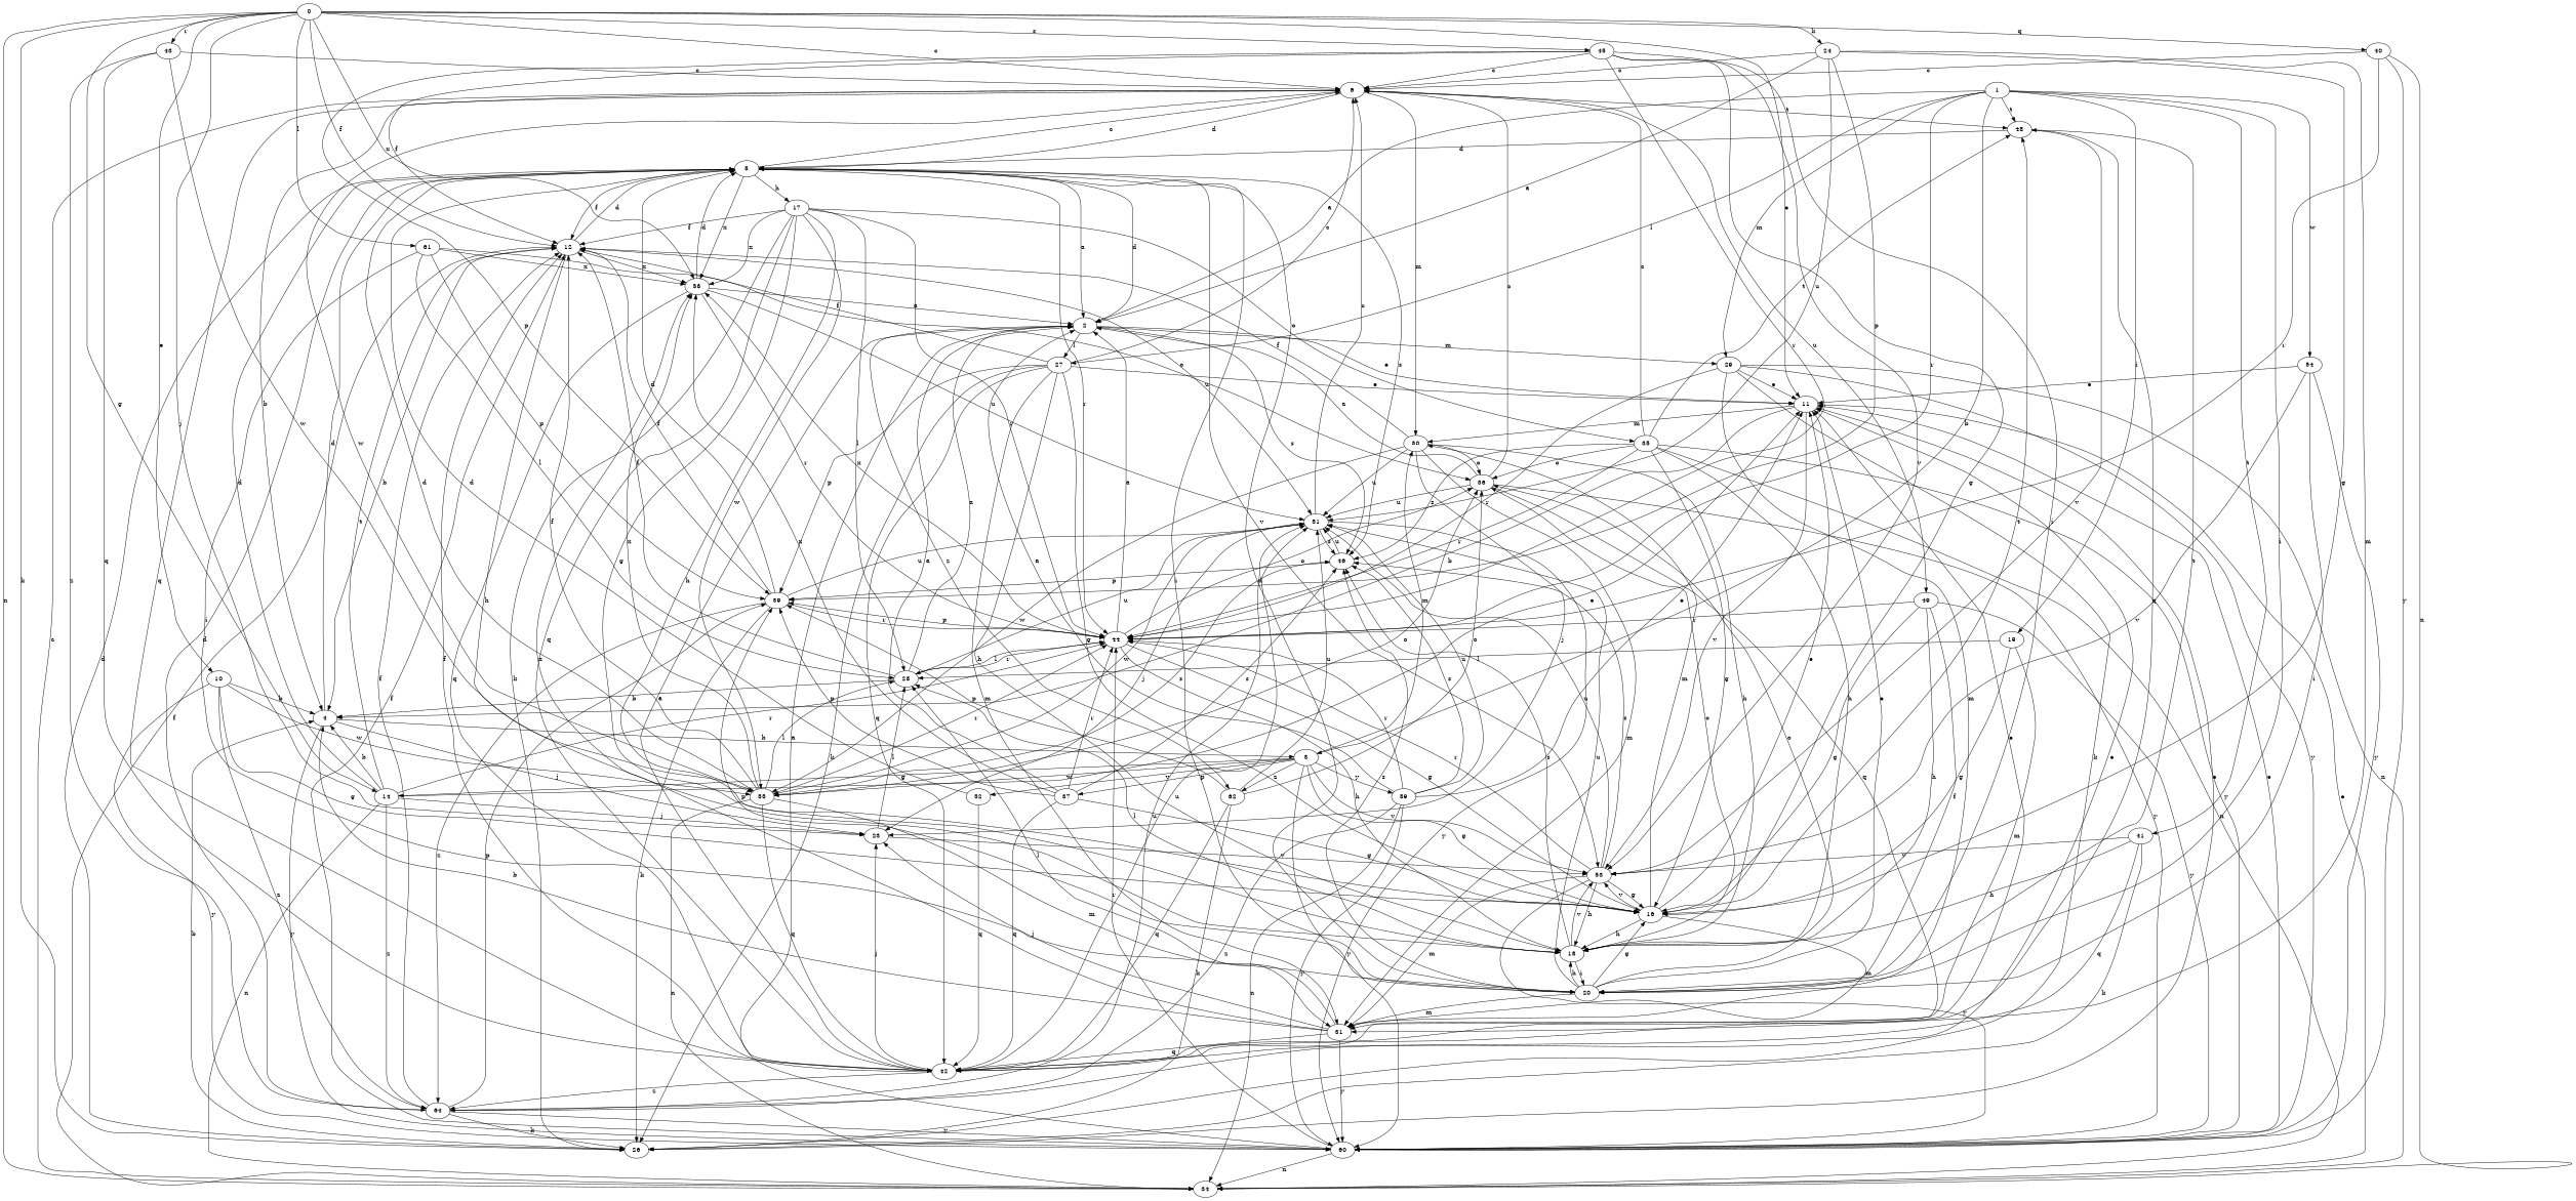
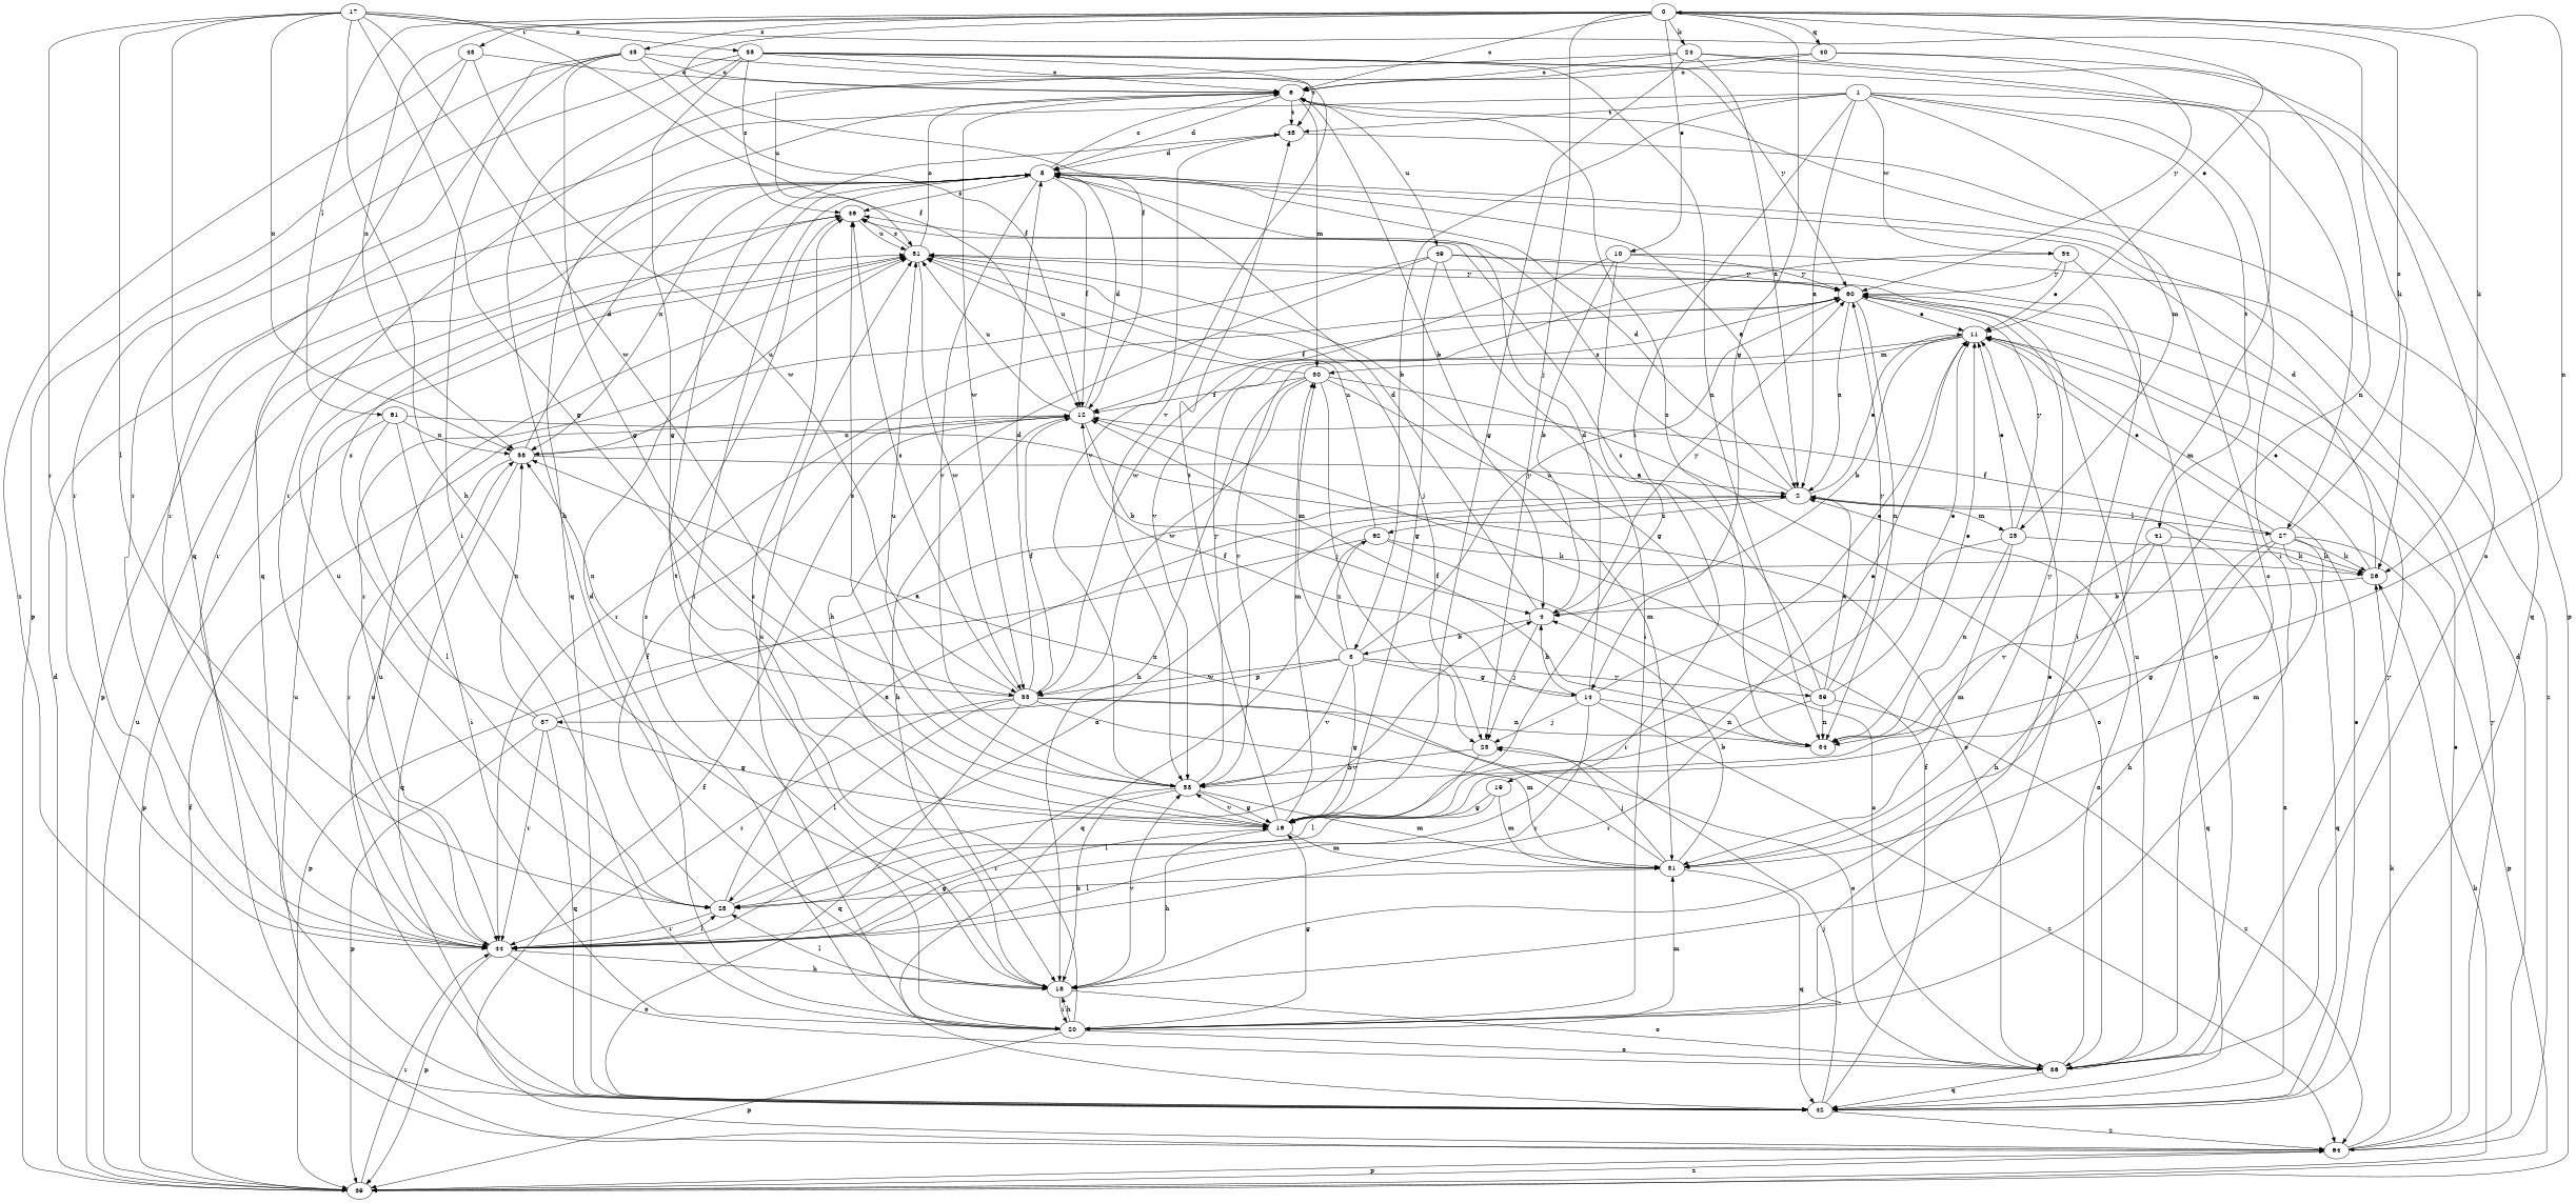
  strict digraph {
    0
    6
    10
    11
    12
    14
    23
    24
    26
    34
    40
    43
    45
    58
    61
    48
    8
    30
    55
    4
    42
    49
    16
    60
    64
    53
    18
    51
    44
    28
    2
    31
    39
    20
    36
    1
    3
    19
    27
-   29
+   29 [label=25]
    n41 [label=41]
    54
    46
    62
    37
-   52
    59
    17
    35
    0 -> 6 [label=c]
    0 -> 10 [label=e]
    0 -> 11 [label=e]
    0 -> 12 [label=f]
    0 -> 14 [label=g]
    0 -> 23 [label=j]
    0 -> 24 [label=k]
    0 -> 26 [label=k]
    0 -> 34 [label=n]
    0 -> 40 [label=q]
    0 -> 43 [label=r]
    0 -> 45 [label=s]
    0 -> 58 [label=x]
    0 -> 61 [label=l]
    6 -> 48 [label=t]
    6 -> 8 [label=d]
    6 -> 30 [label=m]
    6 -> 55 [label=w]
    6 -> 4 [label=b]
    6 -> 42 [label=q]
    6 -> 49 [label=u]
    10 -> 55 [label=w]
    10 -> 4 [label=b]
    10 -> 16 [label=g]
    10 -> 60 [label=y]
    10 -> 64 [label=z]
    11 -> 30 [label=m]
    11 -> 4 [label=b]
    11 -> 53 [label=v]
    12 -> 58 [label=x]
    12 -> 8 [label=d]
    12 -> 4 [label=b]
    12 -> 18 [label=h]
    12 -> 51 [label=u]
    14 -> 11 [label=e]
-   14 -> 12 [label=t]
+   14 -> 12 [label=f]
    14 -> 23 [label=j]
    14 -> 34 [label=n]
    14 -> 8 [label=d]
    14 -> 4 [label=b]
    14 -> 64 [label=z]
    14 -> 44 [label=r]
    23 -> 53 [label=v]
    23 -> 28 [label=l]
    24 -> 6 [label=c]
    24 -> 16 [label=g]
    24 -> 51 [label=u]
    24 -> 2 [label=a]
    24 -> 31 [label=m]
    24 -> 39 [label=p]
    26 -> 11 [label=e]
    26 -> 8 [label=d]
    26 -> 4 [label=b]
    34 -> 6 [label=c]
    34 -> 11 [label=e]
    34 -> 12 [label=f]
    40 -> 6 [label=c]
    40 -> 34 [label=n]
    40 -> 60 [label=y]
    40 -> 44 [label=r]
    43 -> 6 [label=c]
    43 -> 55 [label=w]
    43 -> 42 [label=q]
    43 -> 64 [label=z]
    45 -> 6 [label=c]
    45 -> 12 [label=f]
    45 -> 16 [label=g]
    45 -> 53 [label=v]
    45 -> 44 [label=r]
    45 -> 39 [label=p]
    45 -> 20 [label=i]
    58 -> 8 [label=d]
    58 -> 42 [label=q]
    58 -> 51 [label=u]
    58 -> 44 [label=r]
    58 -> 2 [label=a]
    61 -> 58 [label=x]
    61 -> 28 [label=l]
    61 -> 39 [label=p]
    61 -> 20 [label=i]
    61 -> 36 [label=o]
    48 -> 8 [label=d]
    48 -> 42 [label=q]
    48 -> 53 [label=v]
    8 -> 6 [label=c]
    8 -> 12 [label=f]
    8 -> 58 [label=x]
    8 -> 53 [label=v]
    8 -> 44 [label=r]
    8 -> 2 [label=a]
    8 -> 20 [label=i]
    8 -> 46 [label=s]
-   8 -> 17 [label=h]
    30 -> 12 [label=f]
    30 -> 23 [label=j]
    30 -> 55 [label=w]
    30 -> 18 [label=h]
    30 -> 51 [label=u]
    30 -> 31 [label=m]
    30 -> 36 [label=o]
    55 -> 12 [label=f]
    55 -> 34 [label=n]
    55 -> 58 [label=x]
    55 -> 8 [label=d]
    55 -> 42 [label=q]
    55 -> 44 [label=r]
    55 -> 28 [label=l]
    55 -> 31 [label=m]
    55 -> 36 [label=o]
    55 -> 46 [label=s]
    4 -> 23 [label=j]
    4 -> 8 [label=d]
    4 -> 60 [label=y]
    4 -> 3 [label=b]
    42 -> 11 [label=e]
    42 -> 12 [label=f]
    42 -> 23 [label=j]
    42 -> 64 [label=z]
    42 -> 51 [label=u]
    42 -> 2 [label=a]
    49 -> 16 [label=g]
    49 -> 60 [label=y]
    49 -> 18 [label=h]
    49 -> 44 [label=r]
-   49 -> 20 [label=f]
+   49 -> 20 [label=i]
+   49 -> 36 [label=o]
    16 -> 11 [label=e]
    16 -> 48 [label=t]
    16 -> 30 [label=m]
    16 -> 53 [label=v]
    16 -> 18 [label=h]
    16 -> 31 [label=m]
    60 -> 11 [label=e]
    60 -> 12 [label=f]
    60 -> 34 [label=n]
    60 -> 44 [label=r]
    60 -> 2 [label=a]
    64 -> 11 [label=e]
    64 -> 12 [label=f]
    64 -> 26 [label=k]
    64 -> 8 [label=d]
    64 -> 60 [label=y]
    64 -> 51 [label=u]
    64 -> 39 [label=p]
    53 -> 16 [label=g]
    53 -> 60 [label=y]
    53 -> 18 [label=h]
    53 -> 51 [label=u]
    53 -> 44 [label=r]
    53 -> 31 [label=m]
    53 -> 46 [label=s]
    18 -> 53 [label=v]
    18 -> 28 [label=l]
    18 -> 20 [label=i]
    18 -> 36 [label=o]
    18 -> 46 [label=s]
    51 -> 6 [label=c]
    51 -> 23 [label=j]
    51 -> 55 [label=w]
    51 -> 60 [label=y]
    51 -> 46 [label=s]
    44 -> 58 [label=x]
    44 -> 16 [label=g]
    44 -> 18 [label=h]
    44 -> 28 [label=l]
    44 -> 2 [label=a]
    44 -> 39 [label=p]
    44 -> 36 [label=o]
    28 -> 12 [label=f]
    28 -> 4 [label=b]
    28 -> 51 [label=u]
    28 -> 44 [label=r]
    28 -> 2 [label=a]
    2 -> 11 [label=e]
    2 -> 8 [label=d]
    2 -> 27 [label=l]
    2 -> 29 [label=m]
    2 -> 46 [label=s]
    2 -> 62 [label=z]
    31 -> 23 [label=j]
    31 -> 58 [label=x]
    31 -> 4 [label=b]
    31 -> 42 [label=q]
    31 -> 60 [label=y]
    31 -> 28 [label=l]
    39 -> 12 [label=f]
    39 -> 26 [label=k]
    39 -> 8 [label=d]
    39 -> 64 [label=z]
    39 -> 51 [label=u]
    39 -> 44 [label=r]
    20 -> 11 [label=e]
    20 -> 48 [label=t]
    20 -> 8 [label=d]
    20 -> 16 [label=g]
    20 -> 18 [label=h]
    20 -> 51 [label=u]
    20 -> 31 [label=m]
    20 -> 39 [label=p]
    20 -> 36 [label=o]
    20 -> 46 [label=s]
    36 -> 6 [label=c]
    36 -> 42 [label=q]
    36 -> 60 [label=y]
    36 -> 51 [label=u]
    36 -> 2 [label=a]
    1 -> 48 [label=t]
    1 -> 44 [label=r]
    1 -> 2 [label=a]
    1 -> 20 [label=i]
    1 -> 3 [label=b]
    1 -> 19 [label=i]
    1 -> 27 [label=l]
    1 -> 29 [label=m]
    1 -> n41 [label=t]
    1 -> 54 [label=w]
    3 -> 14 [label=g]
    3 -> 30 [label=m]
    3 -> 55 [label=w]
    3 -> 16 [label=g]
    3 -> 60 [label=y]
    3 -> 53 [label=v]
    3 -> 62 [label=z]
    3 -> 37 [label=p]
-   3 -> 52 [label=v]
    3 -> 59 [label=y]
    19 -> 16 [label=g]
    19 -> 28 [label=l]
    19 -> 31 [label=m]
-   27 -> 6 [label=c]
+   27 -> 0 [label=c]
    27 -> 11 [label=e]
    27 -> 12 [label=f]
    27 -> 26 [label=k]
    27 -> 42 [label=q]
    27 -> 16 [label=g]
    27 -> 18 [label=h]
    27 -> 31 [label=m]
    27 -> 39 [label=p]
    29 -> 11 [label=e]
    29 -> 26 [label=k]
    29 -> 34 [label=n]
    29 -> 60 [label=y]
    29 -> 44 [label=r]
    29 -> 31 [label=m]
    n41 -> 26 [label=k]
    n41 -> 42 [label=q]
    n41 -> 53 [label=v]
    n41 -> 18 [label=h]
    54 -> 11 [label=e]
    54 -> 60 [label=y]
    54 -> 53 [label=v]
    54 -> 20 [label=i]
    46 -> 51 [label=u]
    46 -> 39 [label=p]
    62 -> 26 [label=k]
    62 -> 42 [label=q]
    62 -> 51 [label=u]
    62 -> 39 [label=p]
    62 -> 36 [label=o]
    37 -> 58 [label=x]
    37 -> 42 [label=q]
    37 -> 16 [label=g]
    37 -> 44 [label=r]
    37 -> 2 [label=a]
    37 -> 39 [label=p]
    37 -> 46 [label=s]
-   52 -> 8 [label=d]
-   52 -> 42 [label=q]
    59 -> 11 [label=e]
    59 -> 34 [label=n]
    59 -> 60 [label=y]
    59 -> 64 [label=z]
    59 -> 51 [label=u]
    59 -> 44 [label=r]
    59 -> 2 [label=a]
    59 -> 46 [label=s]
    17 -> 12 [label=f]
    17 -> 26 [label=k]
    17 -> 58 [label=x]
    17 -> 55 [label=w]
    17 -> 42 [label=q]
    17 -> 16 [label=g]
    17 -> 18 [label=h]
    17 -> 44 [label=r]
    17 -> 28 [label=l]
    17 -> 35 [label=o]
    35 -> 6 [label=c]
    35 -> 34 [label=n]
    35 -> 48 [label=t]
    35 -> 16 [label=g]
    35 -> 60 [label=y]
    35 -> 18 [label=h]
    35 -> 44 [label=r]
    35 -> 36 [label=o]
    35 -> 46 [label=s]
  }
